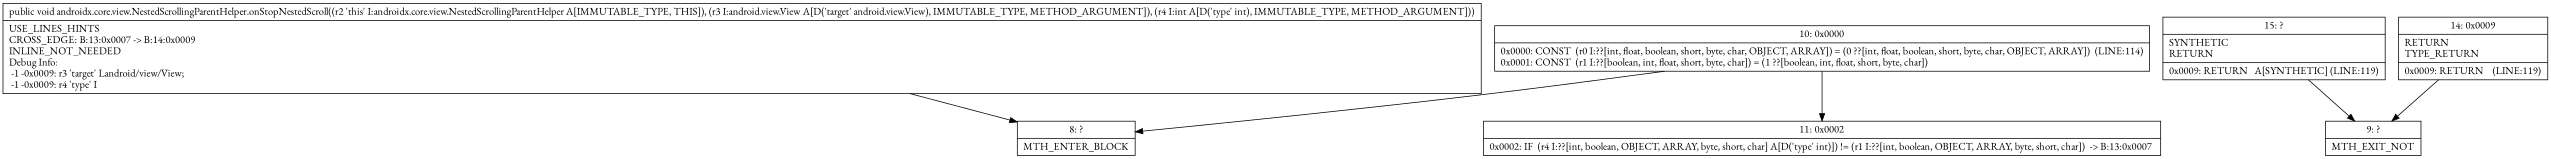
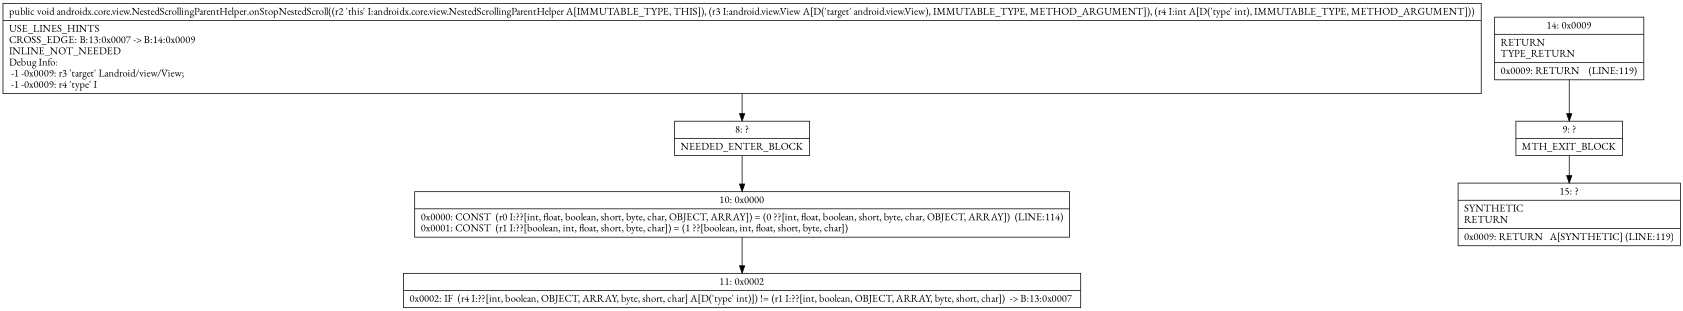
  digraph {
    fontname="EB Garamond"
    node [fontname="EB Garamond" shape=record]
    edge [fontname="EB Garamond"]
-   n1 [label="{8\:\ ?|MTH_ENTER_BLOCK\l}"]
+   n1 [label="{8\:\ ?|NEEDED_ENTER_BLOCK\l}"]
    n2 [label="{10\:\ 0x0000|0x0000: CONST  (r0 I:??[int, float, boolean, short, byte, char, OBJECT, ARRAY]) = (0 ??[int, float, boolean, short, byte, char, OBJECT, ARRAY])  (LINE:114)\l0x0001: CONST  (r1 I:??[boolean, int, float, short, byte, char]) = (1 ??[boolean, int, float, short, byte, char]) \l}"]
    n3 [label="{11\:\ 0x0002|0x0002: IF  (r4 I:??[int, boolean, OBJECT, ARRAY, byte, short, char] A[D('type' int)]) != (r1 I:??[int, boolean, OBJECT, ARRAY, byte, short, char])  \-\> B:13:0x0007 \l}"]
    n4 [label="{15\:\ ?|SYNTHETIC\lRETURN\l|0x0009: RETURN   A[SYNTHETIC] (LINE:119)\l}"]
-   n5 [label="{9\:\ ?|MTH_EXIT_NOT\l}"]
+   n5 [label="{9\:\ ?|MTH_EXIT_BLOCK\l}"]
    n6 [label="{14\:\ 0x0009|RETURN\lTYPE_RETURN\l|0x0009: RETURN    (LINE:119)\l}"]
    n7 [label="{public void androidx.core.view.NestedScrollingParentHelper.onStopNestedScroll((r2 'this' I:androidx.core.view.NestedScrollingParentHelper A[IMMUTABLE_TYPE, THIS]), (r3 I:android.view.View A[D('target' android.view.View), IMMUTABLE_TYPE, METHOD_ARGUMENT]), (r4 I:int A[D('type' int), IMMUTABLE_TYPE, METHOD_ARGUMENT]))  | USE_LINES_HINTS\lCROSS_EDGE: B:13:0x0007 \-\> B:14:0x0009\lINLINE_NOT_NEEDED\lDebug Info:\l  \-1 \-0x0009: r3 'target' Landroid\/view\/View;\l  \-1 \-0x0009: r4 'type' I\l}"]
-   n2 -> n1
+   n1 -> n2
    n2 -> n3
-   n4 -> n5
+   n5 -> n4
    n6 -> n5
    n7 -> n1
  }
